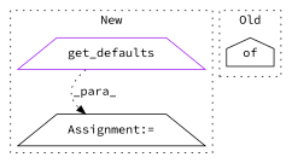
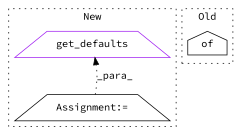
  digraph {
    fontname="Source Code Pro"
    node [a=32 shape=trapezium color=black fontname="Source Code Pro"]
    n1 [l=14 label=get_defaults s=622 color=purple]
    n2 [a=7 l=1 label="Assignment:=" s=621]
    n3 [l="3,1" label=of s="591,676" shape=house]
    subgraph cluster_1 {
      label=New
      style=dotted
      n1
      n2
    }
    subgraph cluster_2 {
      label=Old
      style=dotted
      n3
    }
-   n1 -> n2 [label=_para_ color=black style=dotted fontname="Source Code Pro"]
+   n2 -> n1 [label=_para_ color=black style=dotted fontname="Source Code Pro"]
  }
